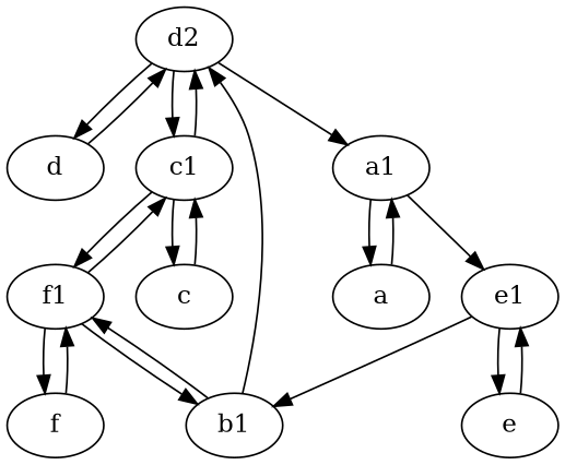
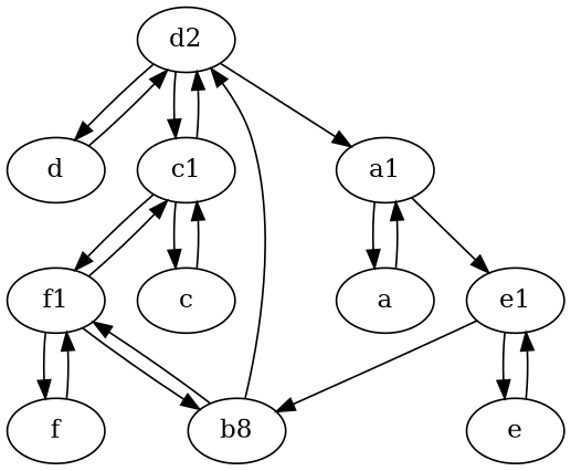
  digraph {
    n1 [label=d2]
-   b1
+   b1 [label=b8]
    f1
    d
    c1
    a1
    c
    f
    a
    e1
    e
    n1 -> d
    n1 -> c1
    n1 -> a1
    b1 -> n1
    b1 -> f1
    f1 -> b1
    f1 -> c1
    f1 -> f
    d -> n1
    c1 -> n1
    c1 -> f1
    c1 -> c
    a1 -> a
    a1 -> e1
    c -> c1
    f -> f1
    a -> a1
    e1 -> b1
    e1 -> e
    e -> e1
  }
